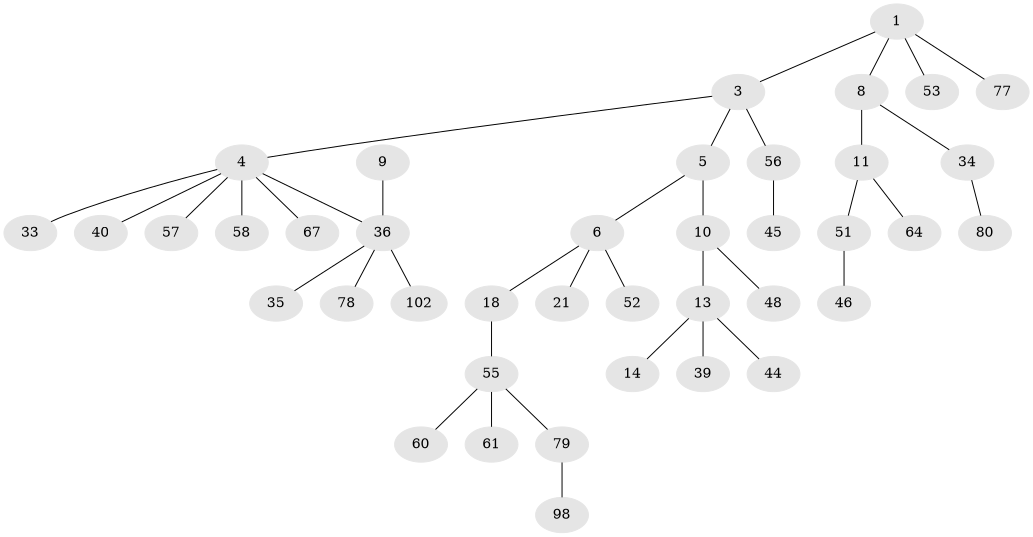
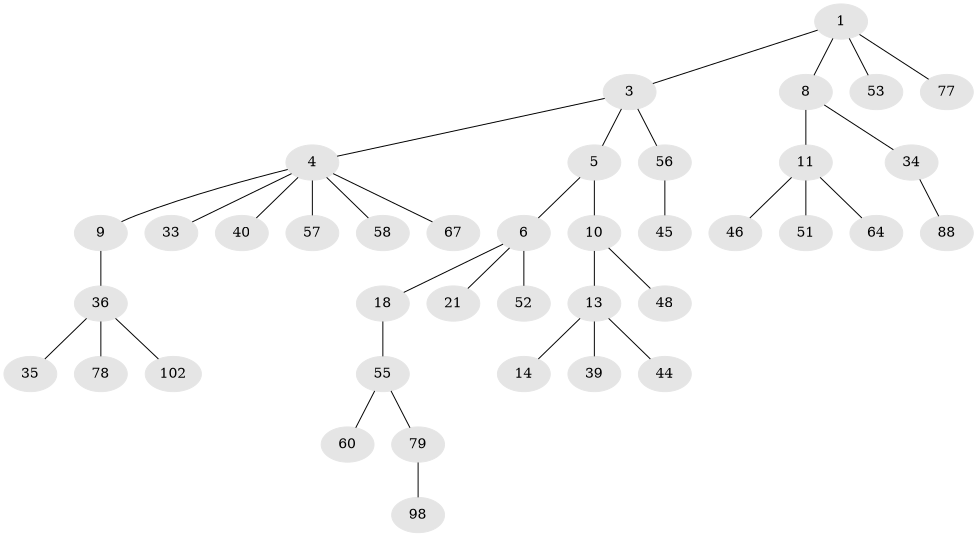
  graph {
    node [color=gray90 style=filled]
    1 [super="+2+76+27"]
    3 [super="+38+29+30+20+103"]
    8 [super="+23"]
    53 [super="+84"]
    77
    4 [super="+28+17"]
    5 [super="+63+66"]
    56
    11 [super="+37+73+43+22+15"]
    34
    9
    33 [super="+83"]
    40
    57
    58
    67
    6 [super="+12"]
    10
    45 [super="+62"]
    36
    18 [super="+19+41"]
    21
    52 [super="+65+89+95+72"]
    13 [super="+31+25+88"]
    48
    55 [super="+59"]
    46 [super="+70"]
    51 [super="+69+107"]
    64 [super="+71"]
-   80
+   80 [label=88]
    35
    78
    102
    14 [super="+32"]
    39
    44
    60
-   61
    79 [super="+90"]
    98
    1 -- 3
    1 -- 8
    1 -- 53
    1 -- 77
    3 -- 4
    3 -- 5
    3 -- 56
    8 -- 11
    8 -- 34
-   4 -- 36
+   4 -- 9
    4 -- 33
    4 -- 40
    4 -- 57
    4 -- 58
    4 -- 67
    5 -- 6
    5 -- 10
    56 -- 45
-   51 -- 46
+   11 -- 46
    11 -- 51
    11 -- 64
    34 -- 80
    9 -- 36
    6 -- 18
    6 -- 21
    6 -- 52
    10 -- 13
    10 -- 48
    36 -- 35
    36 -- 78
    36 -- 102
    18 -- 55
    13 -- 14
    13 -- 39
    13 -- 44
    55 -- 60
-   55 -- 61
    55 -- 79
    79 -- 98
  }
